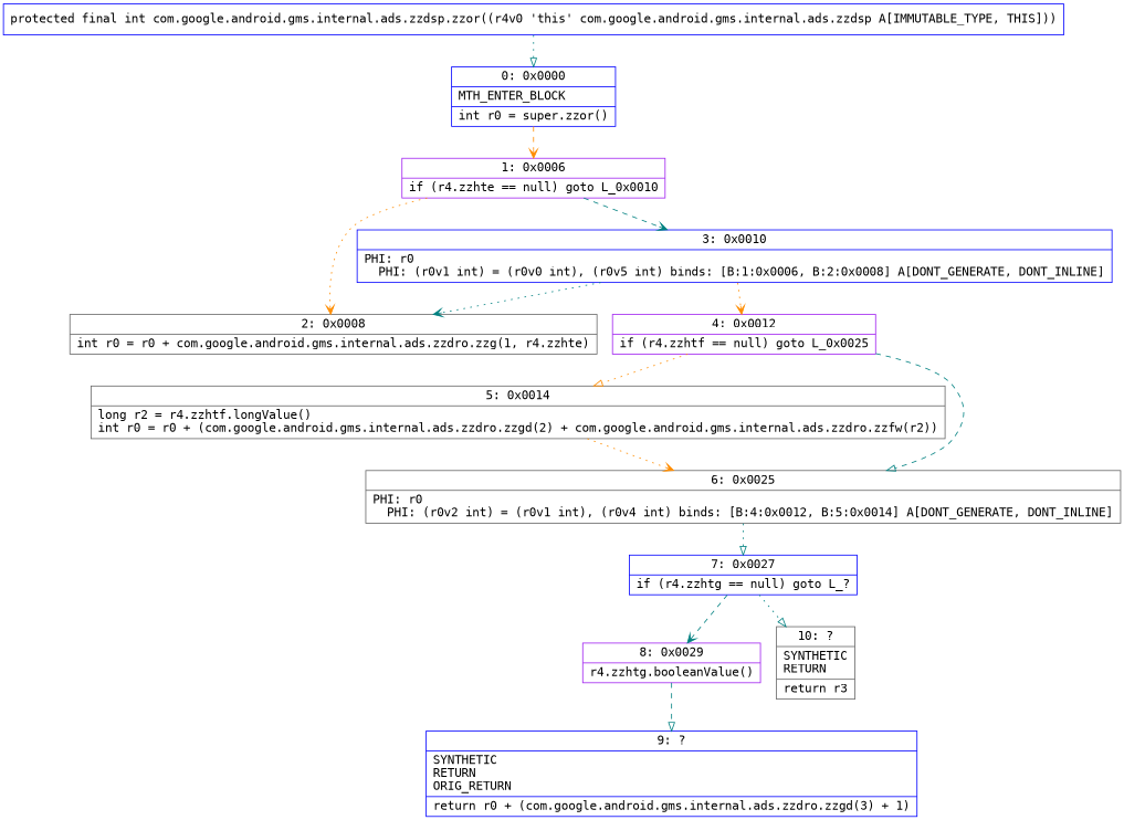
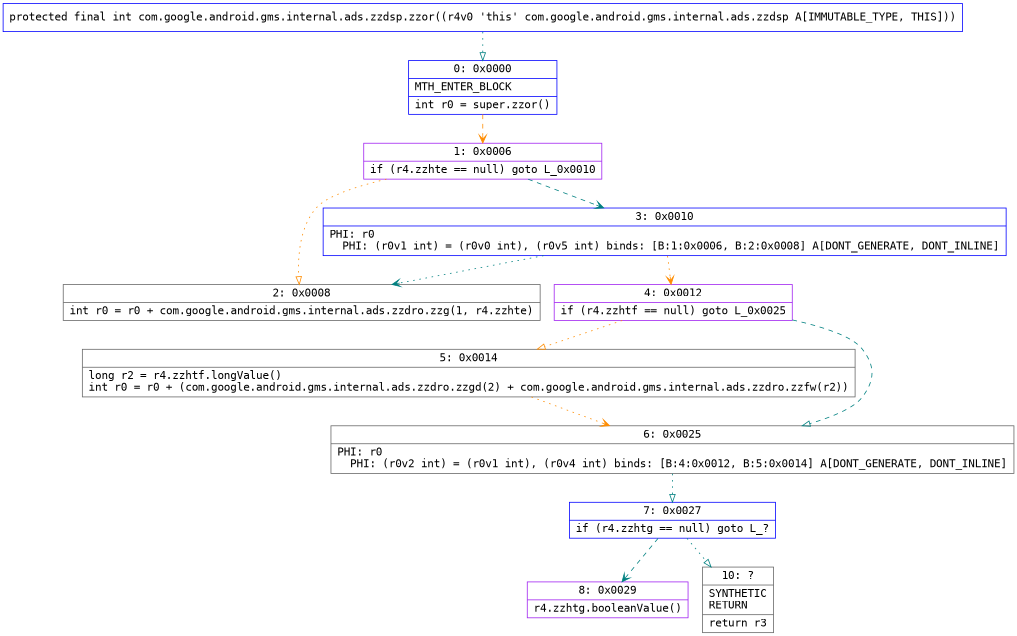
  digraph {
    fontname="DejaVu Sans Mono"
    node [color=blue fontname="DejaVu Sans Mono" shape=record]
    edge [arrowhead=vee color=teal fontname="DejaVu Sans Mono" style=dotted]
    n1 [label="{0\:\ 0x0000|MTH_ENTER_BLOCK\l|int r0 = super.zzor()\l}"]
    n2 [color=purple label="{1\:\ 0x0006|if (r4.zzhte == null) goto L_0x0010\l}"]
    n3 [color=gray40 label="{2\:\ 0x0008|int r0 = r0 + com.google.android.gms.internal.ads.zzdro.zzg(1, r4.zzhte)\l}"]
    n4 [label="{3\:\ 0x0010|PHI: r0 \l  PHI: (r0v1 int) = (r0v0 int), (r0v5 int) binds: [B:1:0x0006, B:2:0x0008] A[DONT_GENERATE, DONT_INLINE]\l}"]
    n5 [color=purple label="{4\:\ 0x0012|if (r4.zzhtf == null) goto L_0x0025\l}"]
    n6 [color=gray40 label="{5\:\ 0x0014|long r2 = r4.zzhtf.longValue()\lint r0 = r0 + (com.google.android.gms.internal.ads.zzdro.zzgd(2) + com.google.android.gms.internal.ads.zzdro.zzfw(r2))\l}"]
    n7 [color=gray40 label="{6\:\ 0x0025|PHI: r0 \l  PHI: (r0v2 int) = (r0v1 int), (r0v4 int) binds: [B:4:0x0012, B:5:0x0014] A[DONT_GENERATE, DONT_INLINE]\l}"]
    n8 [label="{7\:\ 0x0027|if (r4.zzhtg == null) goto L_?\l}"]
    n9 [color=purple label="{8\:\ 0x0029|r4.zzhtg.booleanValue()\l}"]
    n10 [color=gray40 label="{10\:\ ?|SYNTHETIC\lRETURN\l|return r3\l}"]
-   n11 [label="{9\:\ ?|SYNTHETIC\lRETURN\lORIG_RETURN\l|return r0 + (com.google.android.gms.internal.ads.zzdro.zzgd(3) + 1)\l}"]
    n12 [label="{protected final int com.google.android.gms.internal.ads.zzdsp.zzor((r4v0 'this' com.google.android.gms.internal.ads.zzdsp A[IMMUTABLE_TYPE, THIS])) }"]
    n1 -> n2 [color=darkorange style=dashed]
-   n2 -> n3 [color=darkorange]
+   n2 -> n3 [arrowhead=onormal color=darkorange]
    n2 -> n4 [style=dashed]
    n4 -> n3
    n4 -> n5 [color=darkorange]
    n5 -> n6 [arrowhead=onormal color=darkorange]
    n5 -> n7 [arrowhead=onormal style=dashed]
    n6 -> n7 [color=darkorange]
    n7 -> n8 [arrowhead=onormal]
    n8 -> n9 [style=dashed]
    n8 -> n10 [arrowhead=onormal]
-   n9 -> n11 [arrowhead=onormal style=dashed]
    n12 -> n1 [arrowhead=onormal]
  }
